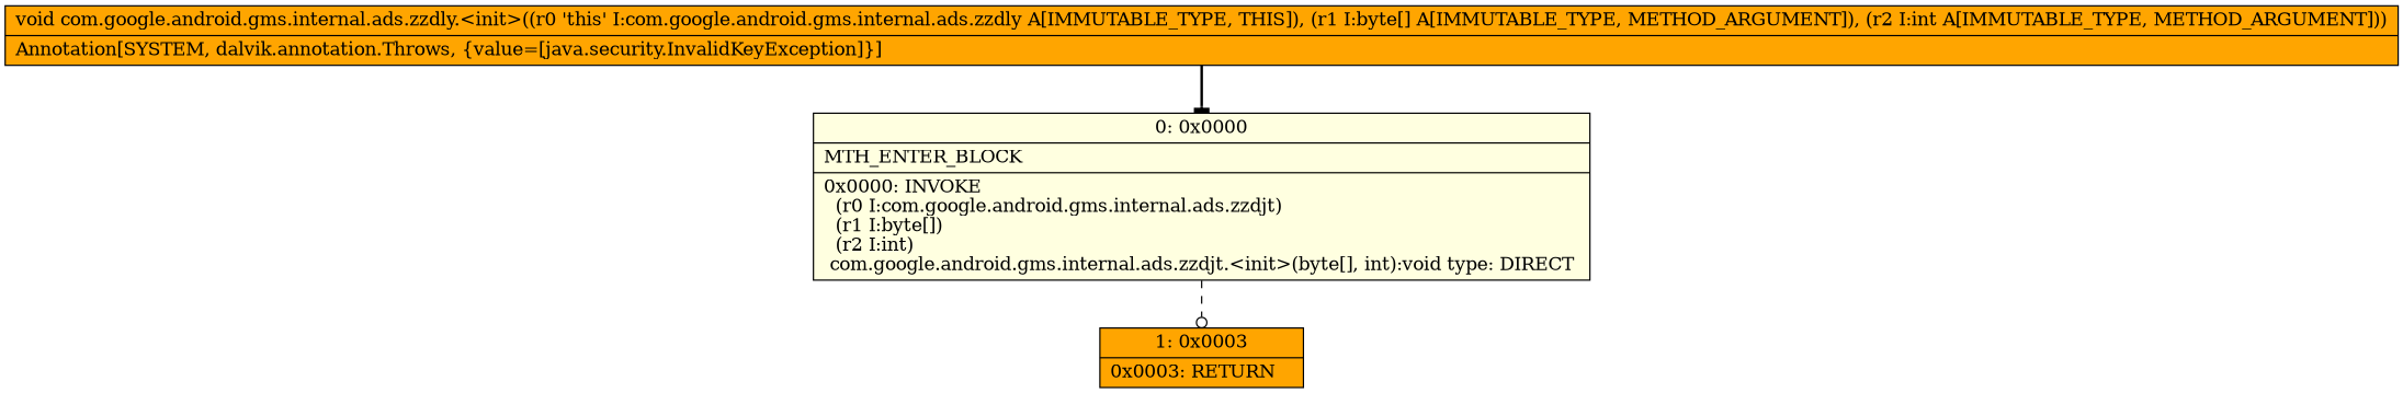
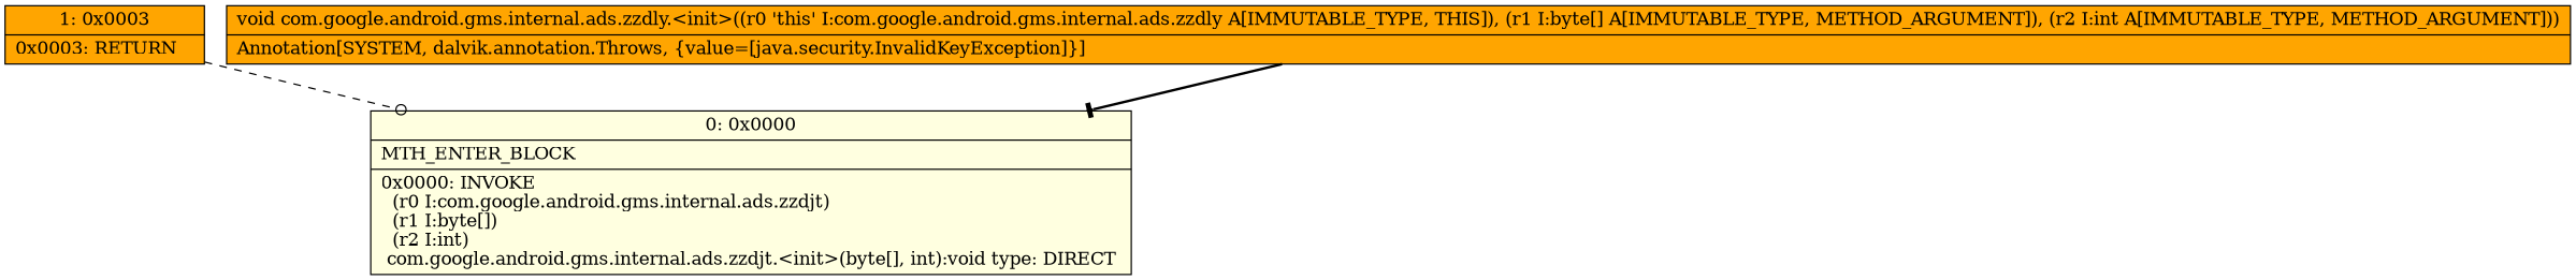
  digraph {
    node [shape=record style=filled fillcolor=orange]
    n1 [label="{0\:\ 0x0000|MTH_ENTER_BLOCK\l|0x0000: INVOKE  \l  (r0 I:com.google.android.gms.internal.ads.zzdjt)\l  (r1 I:byte[])\l  (r2 I:int)\l com.google.android.gms.internal.ads.zzdjt.\<init\>(byte[], int):void type: DIRECT \l}" fillcolor=lightyellow]
    n2 [label="{1\:\ 0x0003|0x0003: RETURN   \l}"]
    n3 [label="{void com.google.android.gms.internal.ads.zzdly.\<init\>((r0 'this' I:com.google.android.gms.internal.ads.zzdly A[IMMUTABLE_TYPE, THIS]), (r1 I:byte[] A[IMMUTABLE_TYPE, METHOD_ARGUMENT]), (r2 I:int A[IMMUTABLE_TYPE, METHOD_ARGUMENT]))  | Annotation[SYSTEM, dalvik.annotation.Throws, \{value=[java.security.InvalidKeyException]\}]\l}"]
-   n1 -> n2 [style=dashed arrowhead=odot]
+   n2 -> n1 [style=dashed arrowhead=odot]
    n3 -> n1 [style=bold arrowhead=tee]
  }
